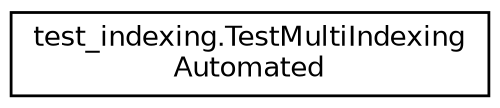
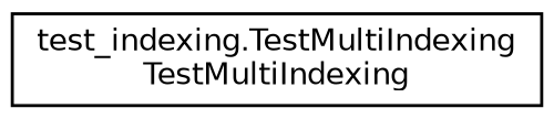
  digraph {
    rankdir=LR
-   n1 [color=black fillcolor=white fontname=Helvetica fontsize=10 height=0.2 label="test_indexing.TestMultiIndexing\lAutomated" shape=record style=filled width=0.4]
+   n1 [color=black fillcolor=white fontname=Helvetica fontsize=10 height=0.2 label="test_indexing.TestMultiIndexing\lTestMultiIndexing" shape=record style=filled width=0.4]
  }
